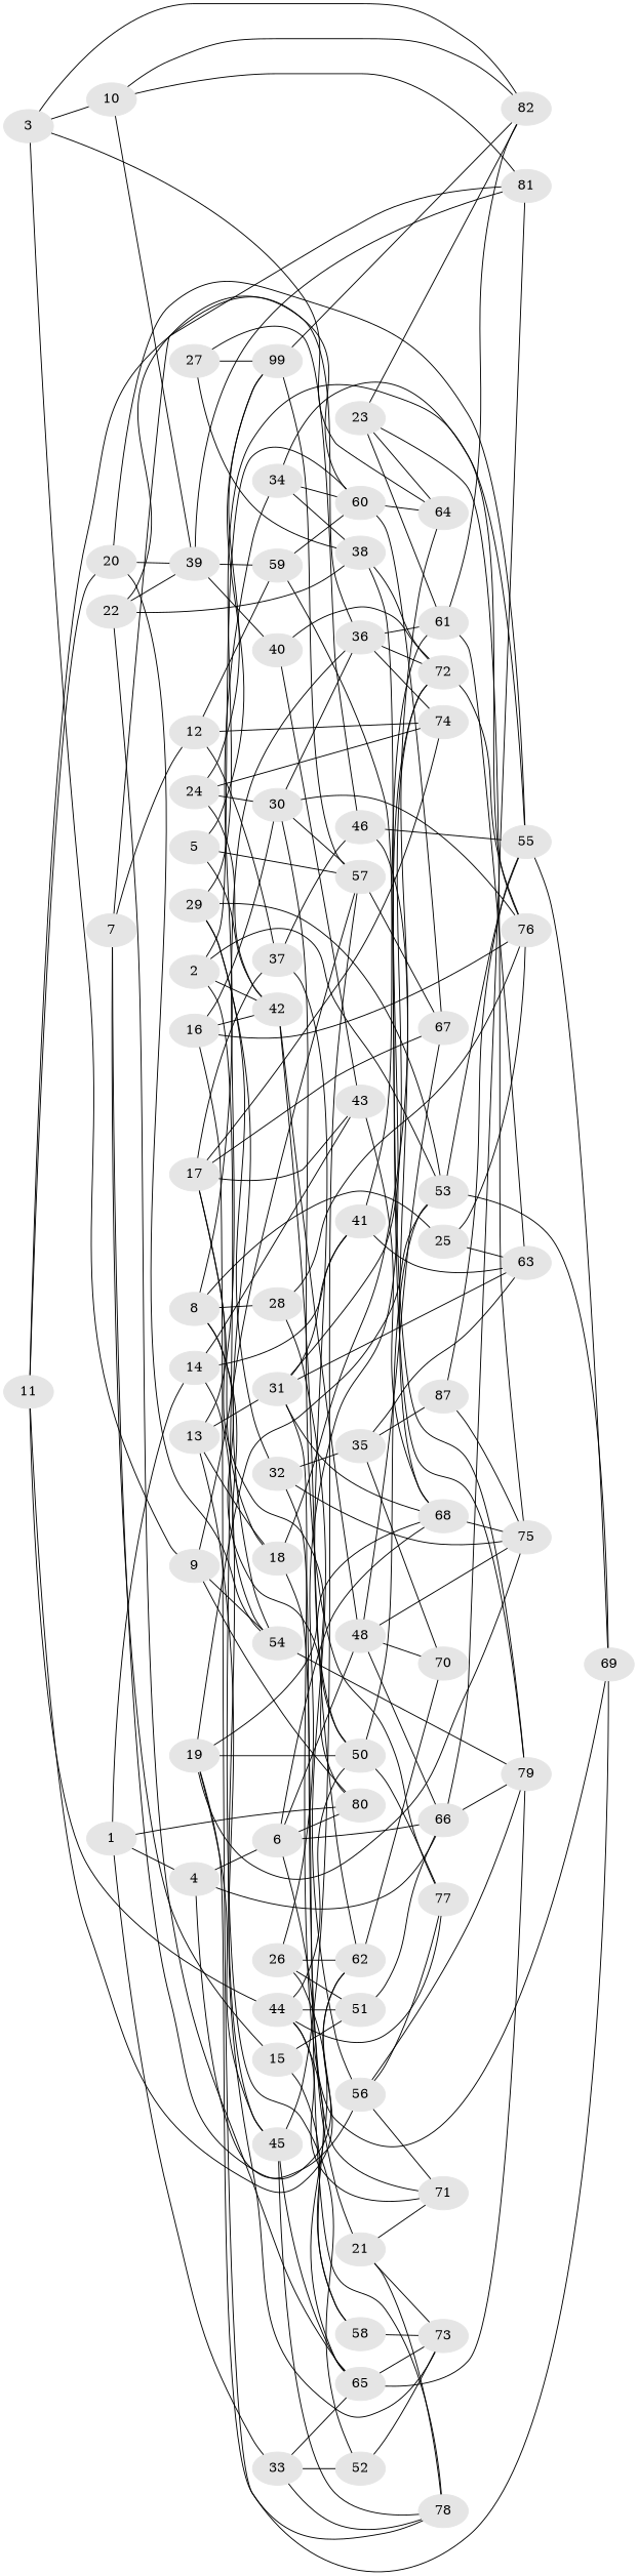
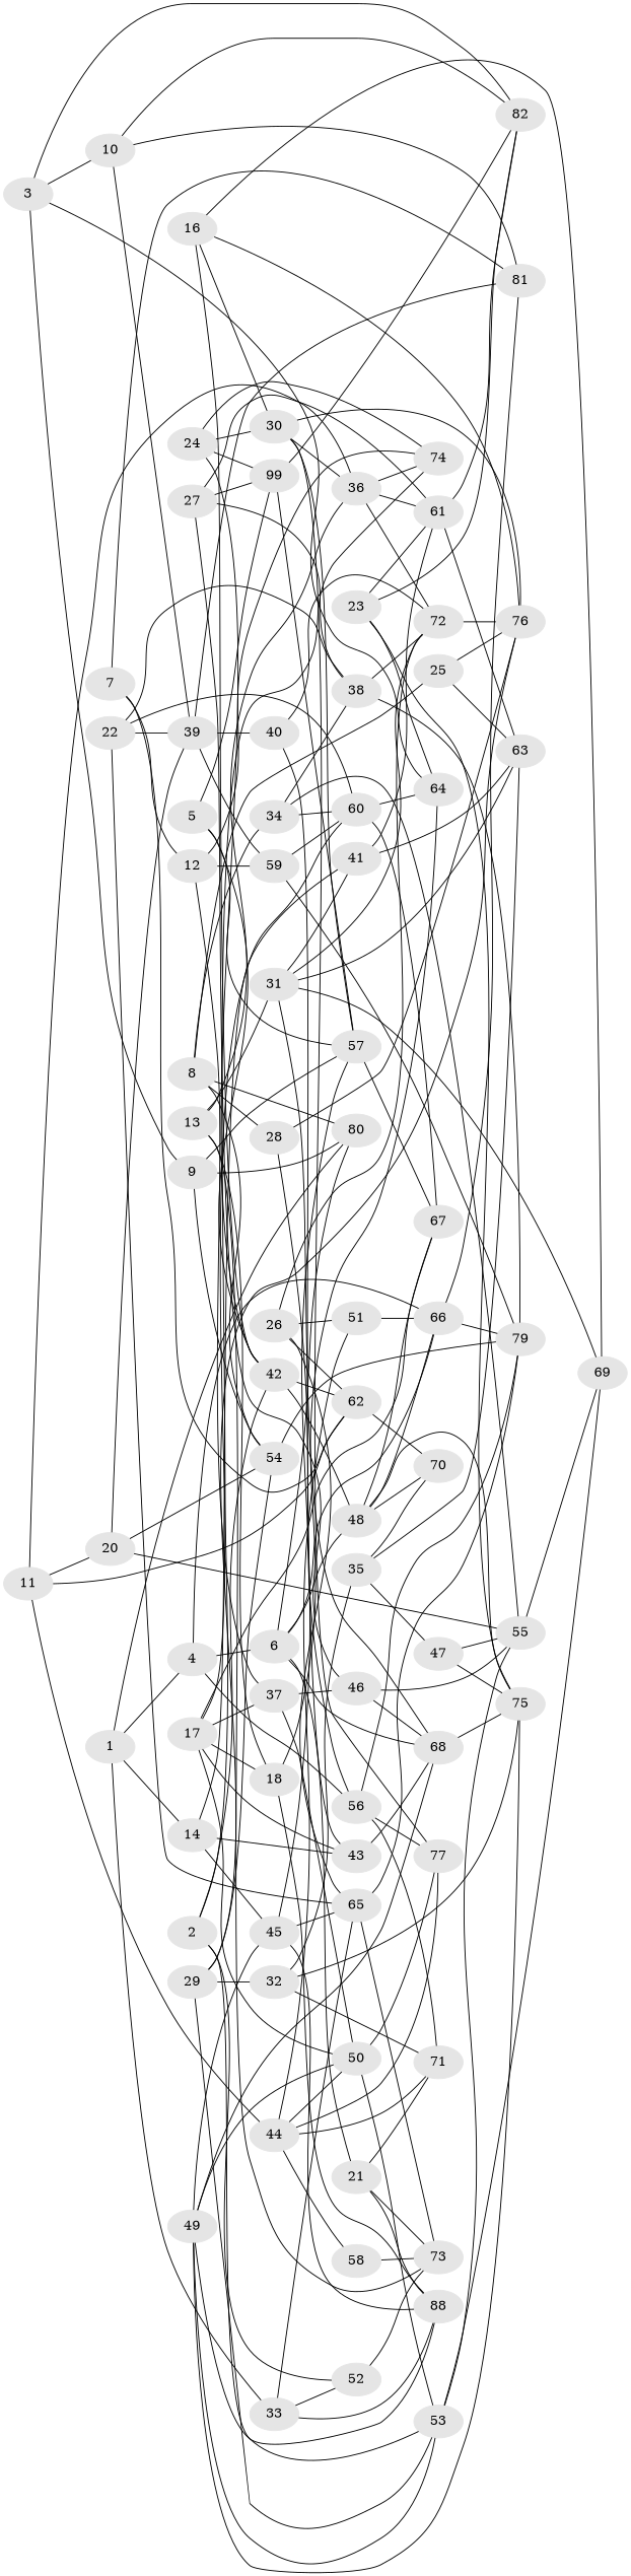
  graph {
    rankdir=LR
    node [color=gray90 style=filled]
    edge [weight=1.0]
    1
    4
    14
    33
    80
    6
    56
    66
    41
    43
    45
    52
-   78
+   78 [label=88]
    65
    2
    42
    53
    60
    48
    62
    73
    69
    55
    64
    67
    3
    9
    10
    82
    57
    54
    81
    39
    21
    68
    71
    77
    79
    5
    n40 [label=99]
    58
    75
    70
    7
    12
-   15
    37
    59
    74
    51
    8
    25
    28
    34
    76
    63
    38
    40
    11
    20
    36
    44
    61
    72
    50
    46
    13
    18
    31
    16
    30
    17
-   19
+   19 [label=49]
    22
    23
    24
    26
    27
    29
    32
    35
-   47 [label=87]
+   47
    1 -- 4
    1 -- 14
    1 -- 33
    1 -- 80
    4 -- 6
    4 -- 56
    4 -- 66
    14 -- 41
    14 -- 43
    14 -- 45
    33 -- 52
    33 -- 78
    33 -- 65
    6 -- 80
    6 -- 66
    6 -- 48
    6 -- 21
    6 -- 68
    56 -- 71
    56 -- 77
    56 -- 79
    66 -- 81
    66 -- 79
    41 -- 63
    41 -- 61
    43 -- 68
    45 -- 78 [weight=2.0]
    45 -- 65
    45 -- 57
    52 -- 73
    65 -- 73
    65 -- 79
    2 -- 52
    2 -- 42
    2 -- 53
    2 -- 60
    42 -- 48
    42 -- 62
    53 -- 69
    53 -- 55
    60 -- 64
    60 -- 67
    48 -- 66
    48 -- 67
    48 -- 75
    48 -- 70
    62 -- 70 [weight=2.0]
    55 -- 69
    3 -- 64
    3 -- 9
    3 -- 10
    3 -- 82
    9 -- 80
    9 -- 57
    9 -- 54
    10 -- 82
    10 -- 81
    10 -- 39
    57 -- 67
    54 -- 79
    39 -- 81
    39 -- 59
    39 -- 40
    21 -- 78
    21 -- 73
    21 -- 71
    68 -- 75
    5 -- 42
    5 -- 57
    5 -- n40
    n40 -- 82 [weight=2.0]
    n40 -- 57
    58 -- 73 [weight=2.0]
    7 -- 62
    7 -- 81
    7 -- 12
-   7 -- 15
    12 -- 37
    12 -- 59
    12 -- 74
-   15 -- 58 [weight=2.0]
-   15 -- 51
    37 -- 50
    37 -- 46
    59 -- 60
    59 -- 79
    51 -- 66
    8 -- 80
    8 -- 54 [weight=2.0]
    8 -- 25
    8 -- 28
    8 -- 34
    25 -- 76
    25 -- 63 [weight=2.0]
    28 -- 56 [weight=2.0]
    28 -- 76
    34 -- 60
    34 -- 55
    34 -- 38
    38 -- 79
    38 -- 72
    40 -- 43
    40 -- 72
    11 -- 62
    11 -- 20
    11 -- 36
    11 -- 44
    20 -- 55
    20 -- 54
    20 -- 39
    36 -- 74
    36 -- 61
    36 -- 72
    44 -- 71
    44 -- 77
    44 -- 58
    44 -- 51
    44 -- 50
    61 -- 82
    61 -- 63
    72 -- 76
    50 -- 53
    50 -- 77
    46 -- 55
    46 -- 68
    13 -- 73
    13 -- 36
    13 -- 18
    13 -- 31
    18 -- 78
    18 -- 64
    31 -- 41
    31 -- 69
    31 -- 68
    31 -- 63
    31 -- 72
    16 -- 42
    16 -- 69
    16 -- 76
    16 -- 30
    30 -- 57
    30 -- 77
    30 -- 76
    30 -- 36
    17 -- 43
    17 -- 67
    17 -- 37
    17 -- 74
    17 -- 50
    17 -- 18
    19 -- 45
    19 -- 78
    19 -- 53
    19 -- 68
    19 -- 75
    19 -- 50
    22 -- 65
    22 -- 60
    22 -- 39
    22 -- 38
    23 -- 64
    23 -- 82
    23 -- 75
    23 -- 61
    24 -- 42
    24 -- n40
    24 -- 74
    24 -- 30
    26 -- 65
    26 -- 62
    26 -- 51
    26 -- 72
    27 -- n40
    27 -- 38
+   27 -- 61
    27 -- 46
    29 -- 53
    29 -- 54
    29 -- 76
    29 -- 32
    32 -- 71
    32 -- 75
    32 -- 35
    35 -- 70
    35 -- 63
    35 -- 47
    47 -- 55
    47 -- 75
  }
